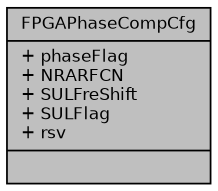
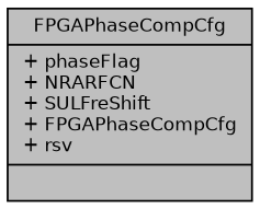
  digraph {
-   n1 [color=black fillcolor=grey75 fontcolor=black fontname=Helvetica fontsize=10 height=0.2 label="{FPGAPhaseCompCfg\n|+ phaseFlag\l+ NRARFCN\l+ SULFreShift\l+ SULFlag\l+ rsv\l|}" shape=record style=filled width=0.4]
+   n1 [color=black fillcolor=grey75 fontcolor=black fontname=Helvetica fontsize=10 height=0.2 label="{FPGAPhaseCompCfg\n|+ phaseFlag\l+ NRARFCN\l+ SULFreShift\l+ FPGAPhaseCompCfg\l+ rsv\l|}" shape=record style=filled width=0.4]
  }
